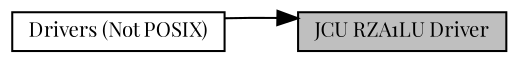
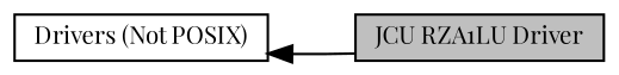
  digraph {
    rankdir=LR
    fontname="Playfair Display"
    node [color=black fontname="Playfair Display" fontsize=10 shape=box style=filled]
    n1 [fillcolor=white height=0.2 label="Drivers (Not POSIX)" width=0.4]
    n2 [fillcolor=grey75 fontcolor=black height=0.2 label="JCU RZA1LU Driver" width=0.4]
-   n2 -> n1 [dir=back fontname="Playfair Display" fontsize=10 labelfontname=Helvetica labelfontsize=10 shape=plaintext style=solid]
+   n1 -> n2 [dir=back fontname="Playfair Display" fontsize=10 labelfontname=Helvetica labelfontsize=10 shape=plaintext style=solid]
  }
